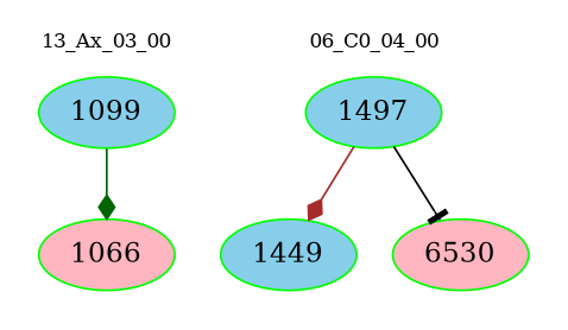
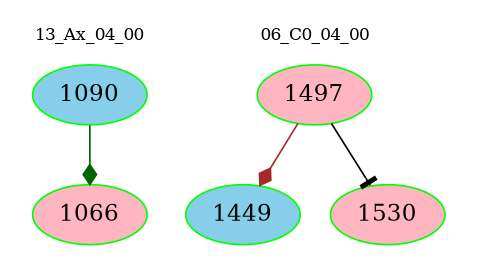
  digraph {
    node [color=green fillcolor=skyblue style=filled]
    edge [arrowhead=diamond]
-   n1 [label=1099]
+   n1 [label=1090]
    n2 [fillcolor=lightpink label=1066]
-   n3 [label=1497]
+   n3 [fillcolor=lightpink label=1497]
    n4 [label=1449]
-   n5 [fillcolor=lightpink label=6530]
+   n5 [fillcolor=lightpink label=1530]
    subgraph cluster_1 {
      color=white
      fontsize=10
-     label="13_Ax_03_00"
+     label="13_Ax_04_00"
      n1
      n2
    }
    subgraph cluster_2 {
      color=white
      fontsize=10
      label="06_C0_04_00"
      n3
      n4
      n5
    }
    n1 -> n2 [color=darkgreen]
    n3 -> n4 [color=brown]
    n3 -> n5 [arrowhead=tee color=black]
  }
